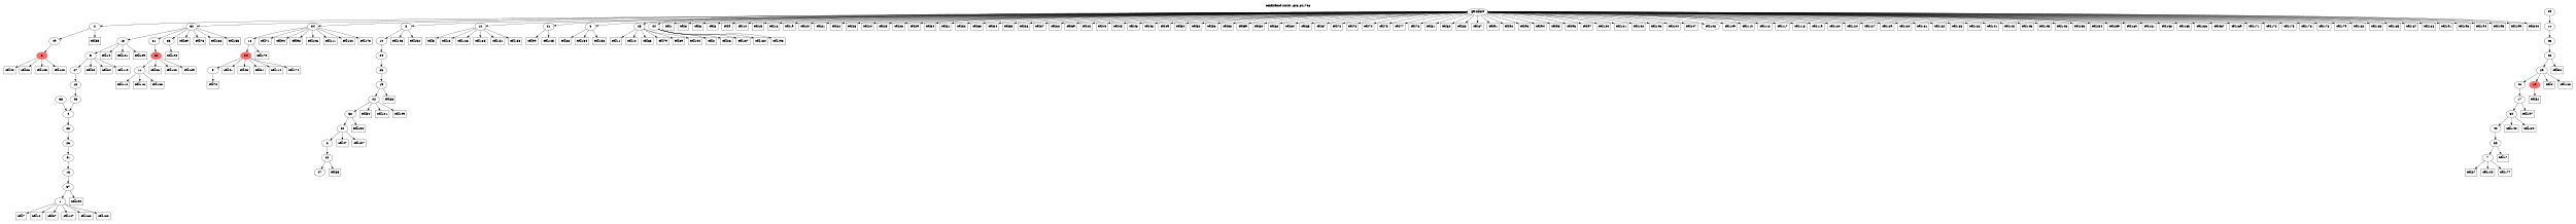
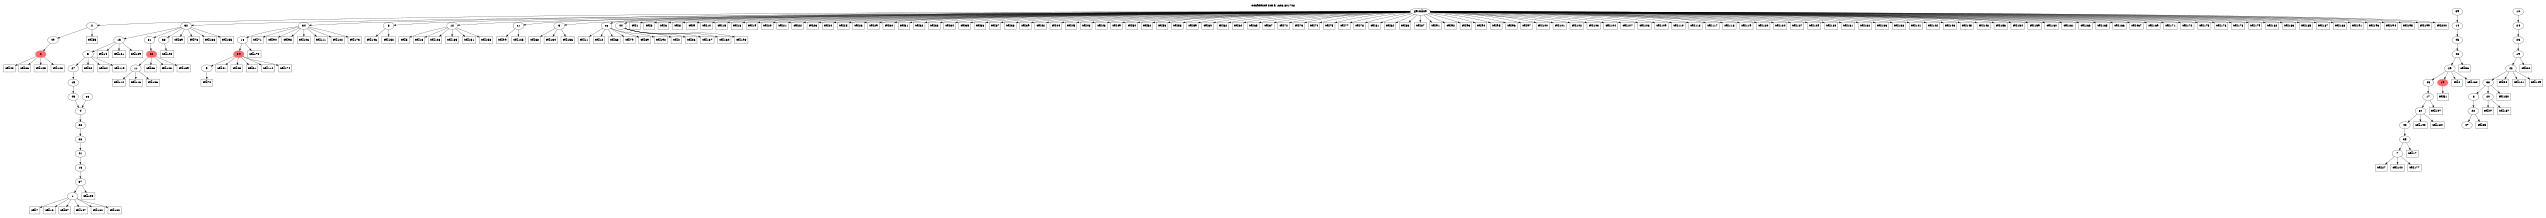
  digraph {
    fontname="DejaVu Serif"
    label="Confidence score: -603.801708"
    labelloc=t
    node [fontname="DejaVu Serif" shape=box]
    edge [fontname="DejaVu Serif"]
    n1 [label=49 shape=""]
    n2 [color=indianred1 label=2 style=filled shape=""]
    cell40
    cell66
    cell105
    cell128
    n7 [label=2 shape=""]
    cell55
    n9 [label=37 shape=""]
    n10 [label=1 shape=""]
    cell190
    cell7
    cell18
    cell57
    cell147
    cell162
    cell180
    n18 [label=16 shape=""]
    n19 [label=41 shape=""]
    n20 [label=26 shape=""]
    n21 [label=28 shape=""]
    n22 [label=4 shape=""]
    n23 [label=36 shape=""]
    n24 [label=43 shape=""]
    n25 [label=15 shape=""]
    n26 [label=27 shape=""]
    n27 [label=5 shape=""]
    cell80
    cell84
    cell115
    n31 [label=13 shape=""]
    cell14
    cell181
    cell189
    n35 [color=indianred1 label=32 style=filled shape=""]
    n36 [label=11 shape=""]
    cell86
    cell123
    cell139
    cell112
    cell116
    cell186
    n43 [label=31 shape=""]
    n44 [label=32 shape=""]
    n45 [label=33 shape=""]
    cell69
    cell76
    cell136
    cell155
    cell196
    n51 [color=indianred1 label=34 style=filled shape=""]
    n52 [label=9 shape=""]
    cell41
    cell43
    cell61
    cell114
    cell174
    cell70
    n59 [label=18 shape=""]
    cell170
    n61 [label=34 shape=""]
    cell71
    cell90
    cell98
    cell106
    cell111
    cell122
    cell173
    n69 [label=35 shape=""]
    n70 [label=7 shape=""]
    cell17
    cell27
    cell144
    cell177
    n75 [label=40 shape=""]
    n76 [label=30 shape=""]
    cell140
    cell184
    n79 [label=17 shape=""]
    cell197
    n81 [label=46 shape=""]
    n82 [label=29 shape=""]
    n83 [color=indianred1 label=19 style=filled shape=""]
    cell4
    cell168
    cell51
    n87 [label=48 shape=""]
    cell56
    n89 [label=45 shape=""]
    n90 [label=14 shape=""]
    n91 [label=39 shape=""]
    n92 [label=47 shape=""]
    n93 [label=22 shape=""]
    cell85
    n95 [label=6 shape=""]
    n96 [label=20 shape=""]
    cell47
    cell157
    n99 [label=38 shape=""]
    cell150
    n101 [label=42 shape=""]
    cell54
    cell121
    cell149
    n105 [label=19 shape=""]
    cell88
    n107 [label=23 shape=""]
    n108 [label=24 shape=""]
    n109 [label=10 shape=""]
    n110 [label=8 shape=""]
    cell146
    cell152
    n113 [label=germline shape=""]
    n114 [label=12 shape=""]
    n115 [label=21 shape=""]
    n116 [label=3 shape=""]
    n117 [label=25 shape=""]
    n118 [label=44 shape=""]
    cell1
    cell3
    cell6
    cell8
    cell9
    cell10
    cell15
    cell16
    cell19
    cell20
    cell21
    cell22
    cell23
    cell24
    cell25
    cell28
    cell29
    cell30
    cell31
    cell32
    cell33
    cell34
    cell35
    cell36
    cell37
    cell38
    cell39
    cell42
    cell44
    cell45
    cell46
    cell48
    cell49
    cell50
    cell52
    cell53
    cell58
    cell59
    cell60
    cell62
    cell64
    cell65
    cell67
    cell72
    cell73
    cell74
    cell75
    cell77
    cell78
    cell81
    cell82
    cell83
    cell87
    cell91
    cell92
    cell93
    cell94
    cell95
    cell96
    cell97
    cell100
    cell101
    cell102
    cell103
    cell104
    cell107
-   cell108 [shape=ellipse]
+   cell108
    cell109
    cell110
    cell113
    cell117
    cell118
    cell119
    cell120
    cell124
    cell127
    cell129
    cell130
    cell131
    cell132
    cell133
    cell138
    cell141
    cell142
    cell143
    cell145
    cell148
    cell153
    cell154
    cell159
    cell160
    cell161
    cell163
    cell165
    cell166
    n214 [label=cell467]
    cell169
    cell171
    cell172
    cell175
    cell176
    cell178
    cell179
    cell182
    cell183
    cell185
    cell187
    cell188
    cell191
    cell193
    cell194
    cell195
    cell199
    cell200
    cell5
    cell13
    cell126
    cell135
    cell151
    cell158
    cell99
    cell125
    cell68
    cell134
    cell156
    cell11
    cell12
    cell63
    cell79
    cell89
    cell192
    cell2
    cell26
    cell137
    cell164
    cell198
    n1 -> n2
    n2 -> cell40
    n2 -> cell66
    n2 -> cell105
    n2 -> cell128
    n7 -> n1
    n7 -> cell55
    n9 -> n10
    n9 -> cell190
    n10 -> cell7
    n10 -> cell18
    n10 -> cell57
    n10 -> cell147
    n10 -> cell162
    n10 -> cell180
    n18 -> n9
    n19 -> n18
    n20 -> n19
    n21 -> n20
    n22 -> n21
    n23 -> n22
    n24 -> n22
    n25 -> n24
    n26 -> n25
    n27 -> n26
    n27 -> cell80
    n27 -> cell84
    n27 -> cell115
    n31 -> n27
    n31 -> cell14
    n31 -> cell181
    n31 -> cell189
    n35 -> n36
    n35 -> cell86
    n35 -> cell123
    n35 -> cell139
    n36 -> cell112
    n36 -> cell116
    n36 -> cell186
    n43 -> n35
    n44 -> n31
    n44 -> n43
    n44 -> n45
    n44 -> cell69
    n44 -> cell76
    n44 -> cell136
    n44 -> cell155
    n45 -> cell196
    n51 -> n52
    n51 -> cell41
    n51 -> cell43
    n51 -> cell61
    n51 -> cell114
    n51 -> cell174
    n52 -> cell70
    n59 -> n51
    n59 -> cell170
    n61 -> n59
    n61 -> cell71
    n61 -> cell90
    n61 -> cell98
    n61 -> cell106
    n61 -> cell111
    n61 -> cell122
    n61 -> cell173
    n69 -> n70
    n69 -> cell17
    n70 -> cell27
    n70 -> cell144
    n70 -> cell177
    n75 -> n69
    n76 -> n75
    n76 -> cell140
    n76 -> cell184
    n79 -> n76
    n79 -> cell197
    n81 -> n79
    n82 -> n81
    n82 -> n83
    n82 -> cell4
    n82 -> cell168
    n83 -> cell51
    n87 -> n82
    n87 -> cell56
    n89 -> n87
    n90 -> n89
    n91 -> n90
    n93 -> n92
    n93 -> cell85
    n95 -> n93
-   n96 -> n95
+   n99 -> n95
    n96 -> cell47
    n96 -> cell157
    n99 -> n96
    n99 -> cell150
    n101 -> n99
    n101 -> cell54
    n101 -> cell121
    n101 -> cell149
    n105 -> n101
    n105 -> cell88
    n107 -> n105
    n108 -> n107
    n109 -> n108
-   n110 -> n109
    n110 -> cell146
    n110 -> cell152
    n113 -> n7
    n113 -> n44
    n113 -> n61
    n113 -> n110
    n113 -> n114
    n113 -> n115
    n113 -> n116
    n113 -> n117
    n113 -> n118
    n113 -> cell1
    n113 -> cell3
    n113 -> cell6
    n113 -> cell8
    n113 -> cell9
    n113 -> cell10
    n113 -> cell15
    n113 -> cell16
    n113 -> cell19
    n113 -> cell20
    n113 -> cell21
    n113 -> cell22
    n113 -> cell23
    n113 -> cell24
    n113 -> cell25
    n113 -> cell28
    n113 -> cell29
    n113 -> cell30
    n113 -> cell31
    n113 -> cell32
    n113 -> cell33
    n113 -> cell34
    n113 -> cell35
    n113 -> cell36
    n113 -> cell37
    n113 -> cell38
    n113 -> cell39
    n113 -> cell42
    n113 -> cell44
    n113 -> cell45
    n113 -> cell46
    n113 -> cell48
    n113 -> cell49
    n113 -> cell50
    n113 -> cell52
    n113 -> cell53
    n113 -> cell58
    n113 -> cell59
    n113 -> cell60
    n113 -> cell62
    n113 -> cell64
    n113 -> cell65
    n113 -> cell67
    n113 -> cell72
    n113 -> cell73
    n113 -> cell74
    n113 -> cell75
    n113 -> cell77
    n113 -> cell78
    n113 -> cell81
    n113 -> cell82
    n113 -> cell83
    n113 -> cell87
    n113 -> cell91
    n113 -> cell92
    n113 -> cell93
    n113 -> cell94
    n113 -> cell95
    n113 -> cell96
    n113 -> cell97
    n113 -> cell100
    n113 -> cell101
    n113 -> cell102
    n113 -> cell103
    n113 -> cell104
    n113 -> cell107
    n113 -> cell108
    n113 -> cell109
    n113 -> cell110
    n113 -> cell113
    n113 -> cell117
    n113 -> cell118
    n113 -> cell119
    n113 -> cell120
    n113 -> cell124
    n113 -> cell127
    n113 -> cell129
    n113 -> cell130
    n113 -> cell131
    n113 -> cell132
    n113 -> cell133
    n113 -> cell138
    n113 -> cell141
    n113 -> cell142
    n113 -> cell143
    n113 -> cell145
    n113 -> cell148
    n113 -> cell153
    n113 -> cell154
    n113 -> cell159
    n113 -> cell160
    n113 -> cell161
    n113 -> cell163
    n113 -> cell165
    n113 -> cell166
    n113 -> n214
    n113 -> cell169
    n113 -> cell171
    n113 -> cell172
    n113 -> cell175
    n113 -> cell176
    n113 -> cell178
    n113 -> cell179
    n113 -> cell182
    n113 -> cell183
    n113 -> cell185
    n113 -> cell187
    n113 -> cell188
    n113 -> cell191
    n113 -> cell193
    n113 -> cell194
    n113 -> cell195
    n113 -> cell199
    n113 -> cell200
    n114 -> cell5
    n114 -> cell13
    n114 -> cell126
    n114 -> cell135
    n114 -> cell151
    n114 -> cell158
    n115 -> cell99
    n115 -> cell125
    n116 -> cell68
    n116 -> cell134
    n116 -> cell156
    n117 -> cell11
    n117 -> cell12
    n117 -> cell63
    n117 -> cell79
    n117 -> cell89
    n117 -> cell192
    n118 -> cell2
    n118 -> cell26
    n118 -> cell137
    n118 -> cell164
    n118 -> cell198
  }
